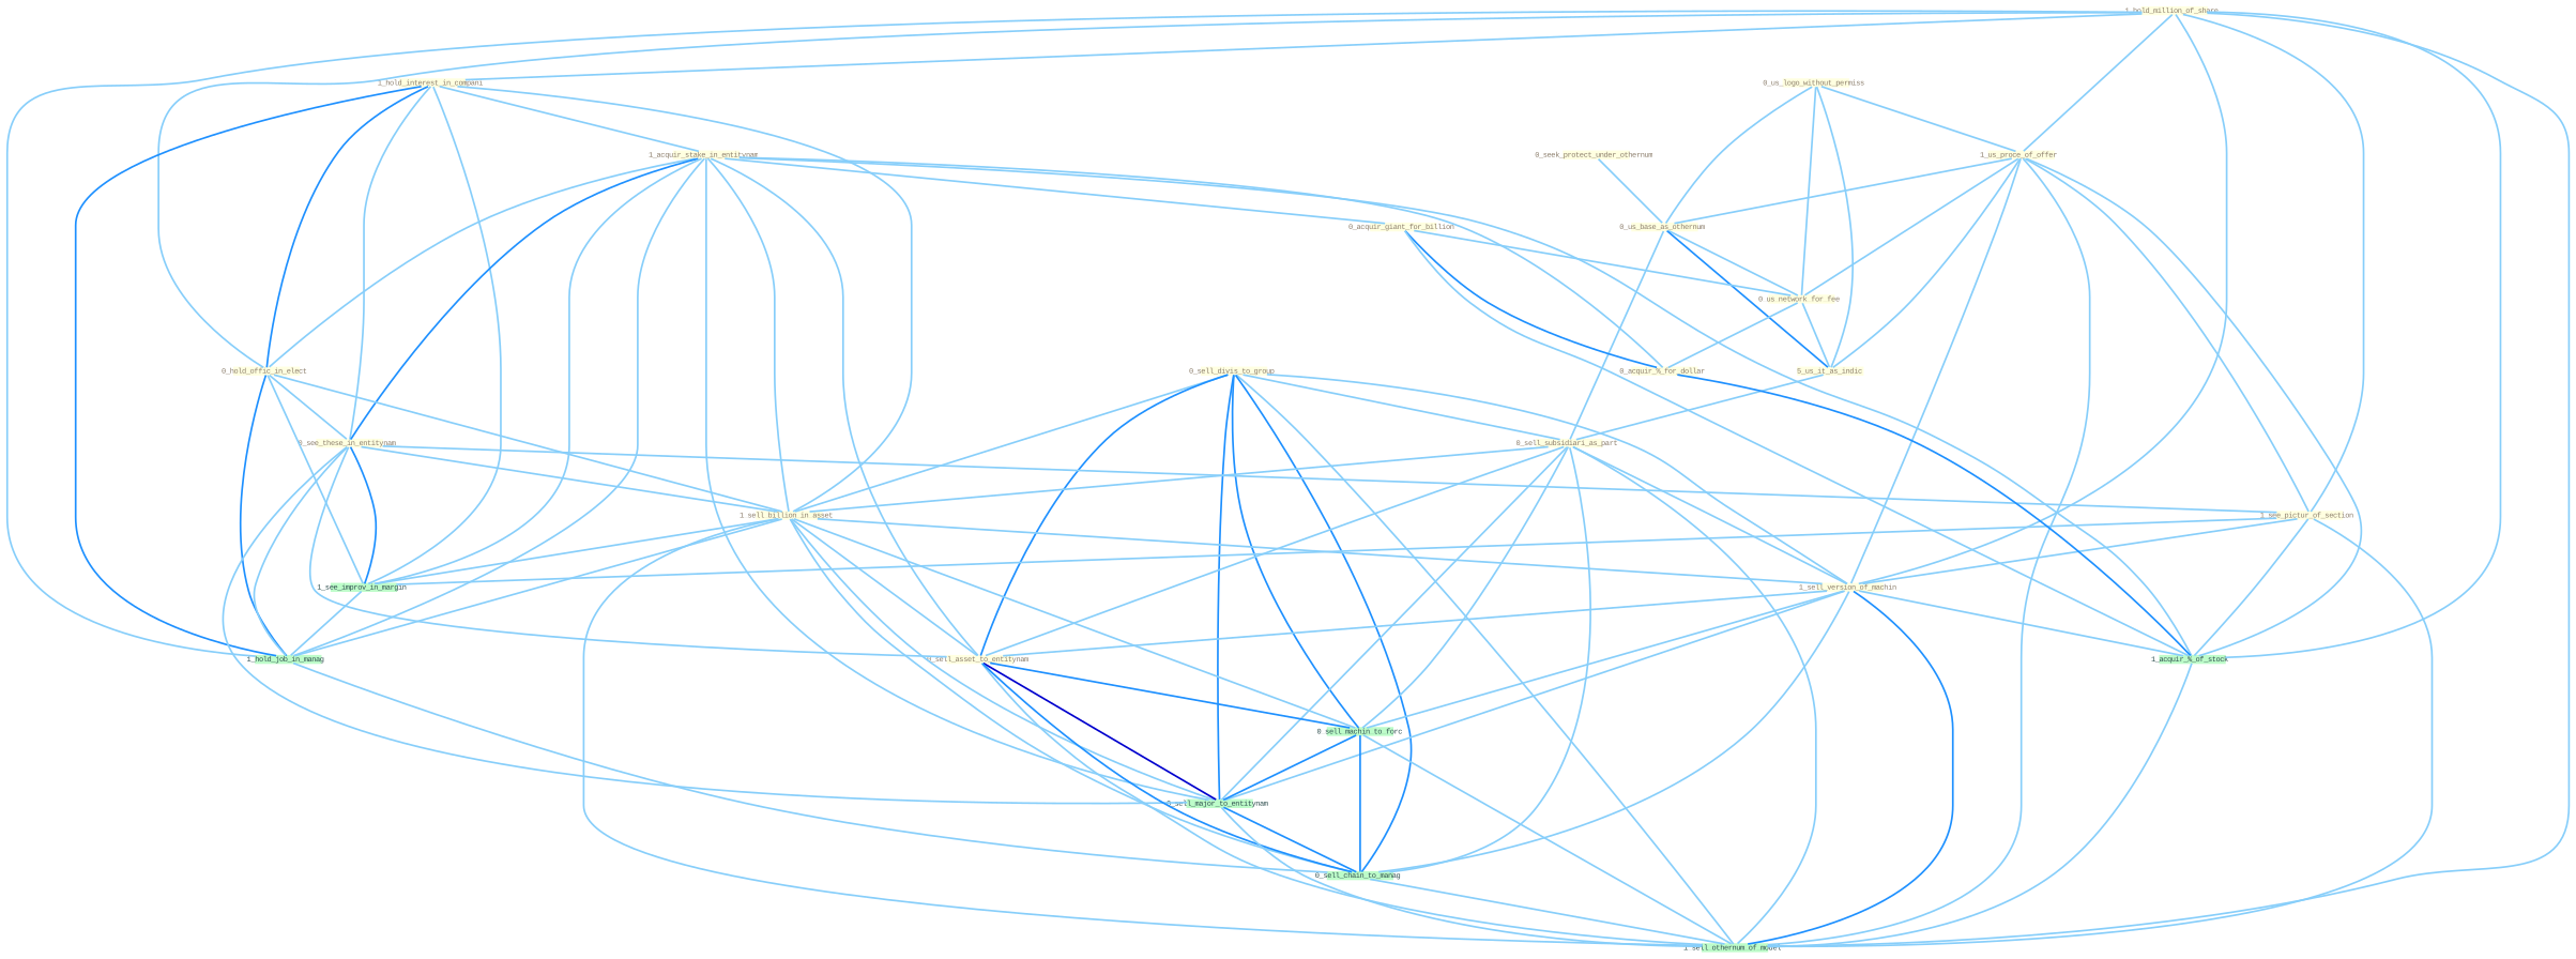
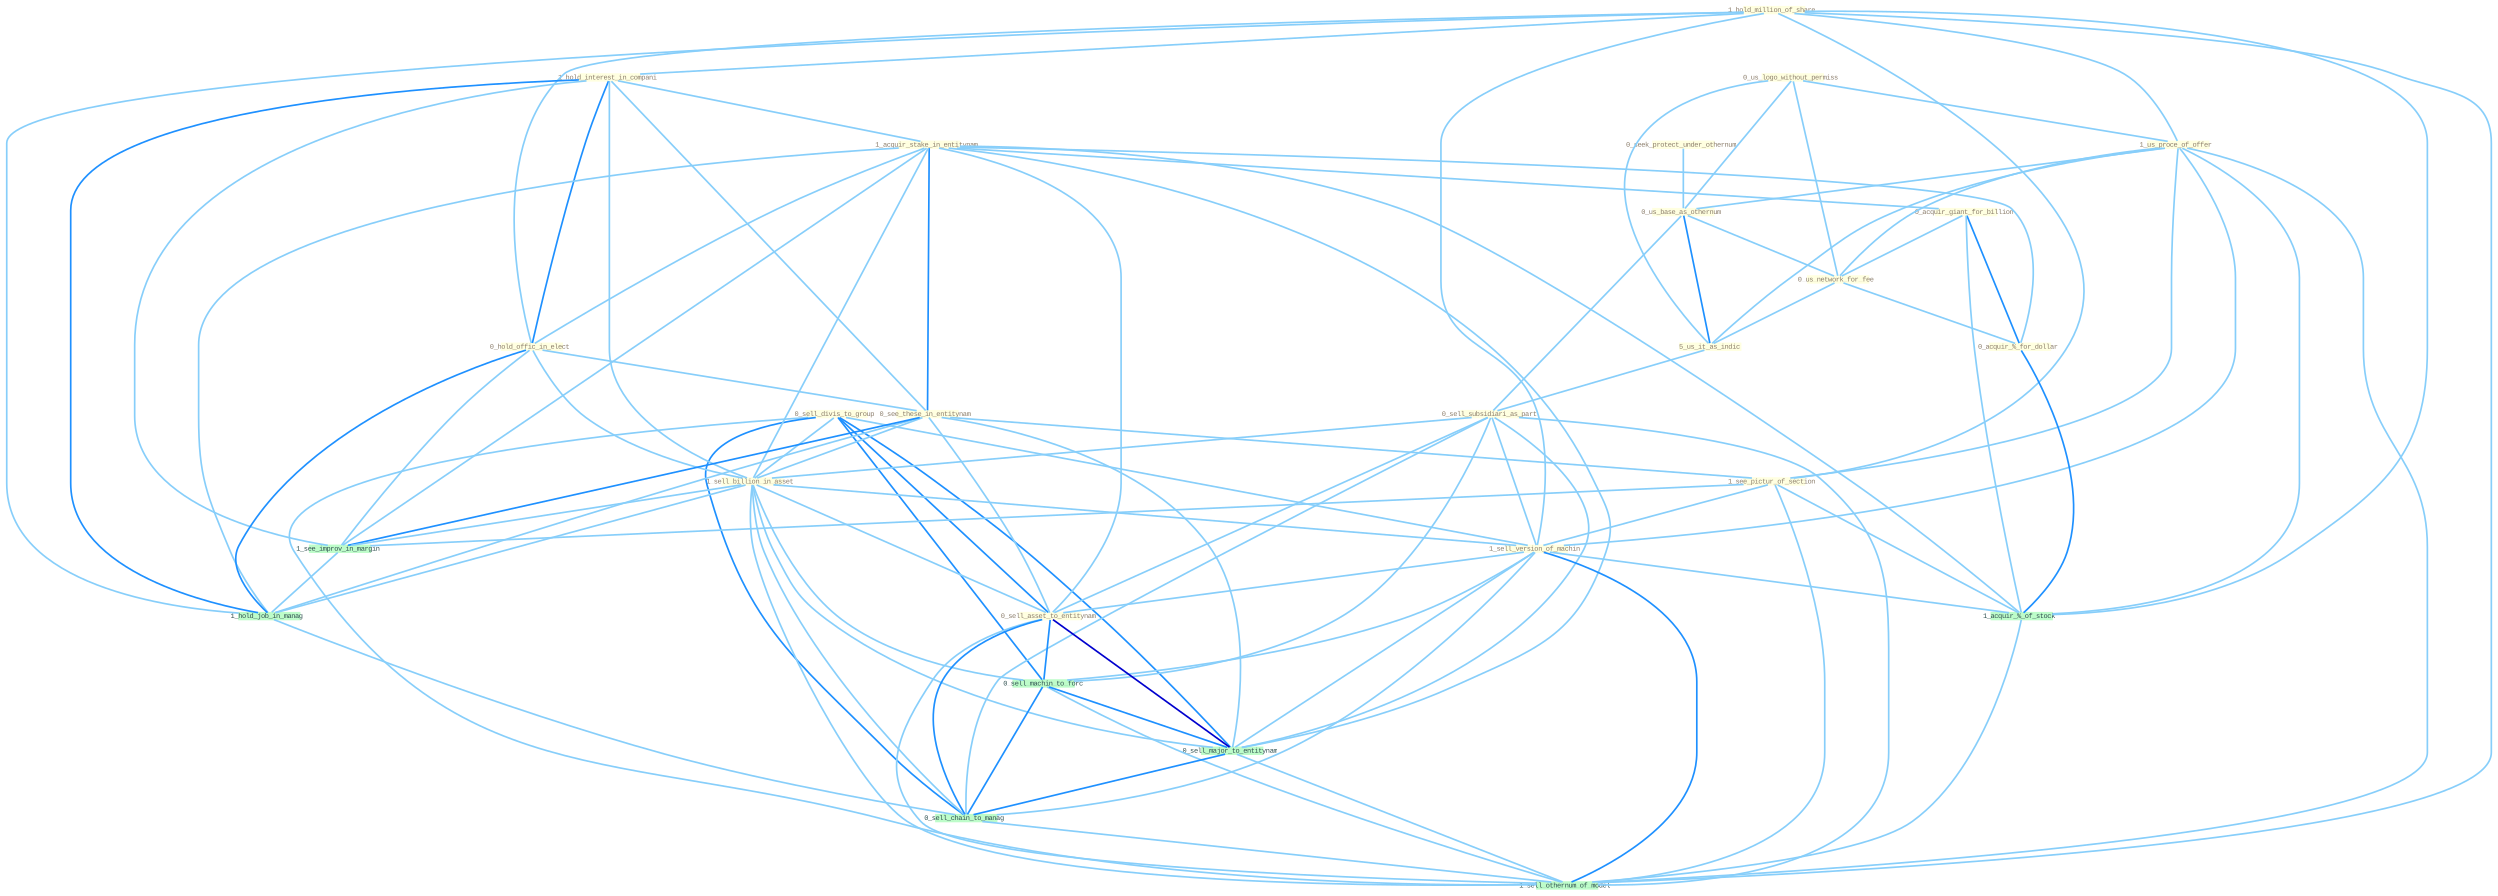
  graph {
    fontname="Liberation Mono"
    node [color="#ffffe0" fixedsize=true fontcolor="#8b7d6b" fontname="Liberation Mono" fontsize=4 shape=polygon style=filled]
    edge [color="#87cefa" fontname="Liberation Mono" w=1]
    "0_seek_protect_under_othernum " [height=.06 width=.5]
    "1_hold_million_of_share " [height=.06 width=.5]
    "0_sell_divis_to_group " [height=.06 width=.5]
    "1_hold_interest_in_compani " [height=.06 width=.5]
    "0_us_logo_without_permiss " [height=.06 width=.5]
    "1_acquir_stake_in_entitynam " [height=.06 width=.5]
    "1_us_proce_of_offer " [height=.06 width=.5]
    "0_hold_offic_in_elect " [height=.06 width=.5]
    "0_us_base_as_othernum " [height=.06 width=.5]
    "0_see_these_in_entitynam " [height=.06 width=.5]
    "0_acquir_giant_for_billion " [height=.06 width=.5]
    "0_us_network_for_fee " [height=.06 width=.5]
    "1_see_pictur_of_section " [height=.06 width=.5]
    n14 [height=.06 label="5_us_it_as_indic" width=.5]
    "0_acquir_%_for_dollar " [height=.06 width=.5]
    "0_sell_subsidiari_as_part " [height=.06 width=.5]
    "1_sell_billion_in_asset " [height=.06 width=.5]
    "1_sell_version_of_machin " [height=.06 width=.5]
    "0_sell_asset_to_entitynam " [height=.06 width=.5]
    "1_acquir_%_of_stock " [color="#BDFCC9" fontcolor="#2f4f4f" height=.06 width=.5]
    "1_hold_job_in_manag " [color="#BDFCC9" fontcolor="#2f4f4f" height=.06 width=.5]
    "1_sell_othernum_of_model " [color="#BDFCC9" fontcolor="#2f4f4f" height=.06 width=.5]
    n23 [color="#BDFCC9" fontcolor="#2f4f4f" height=.06 label="0_sell_machin_to_forc" width=.5]
    "0_sell_major_to_entitynam " [color="#BDFCC9" fontcolor="#2f4f4f" height=.06 width=.5]
    "0_sell_chain_to_manag " [color="#BDFCC9" fontcolor="#2f4f4f" height=.06 width=.5]
    "1_see_improv_in_margin " [color="#BDFCC9" fontcolor="#2f4f4f" height=.06 width=.5]
    subgraph sub_1 {
      "0_seek_protect_under_othernum "
      "1_hold_million_of_share "
      "0_sell_divis_to_group "
      "1_hold_interest_in_compani "
      "0_us_logo_without_permiss "
      "1_acquir_stake_in_entitynam "
      "1_us_proce_of_offer "
      "0_hold_offic_in_elect "
      "0_us_base_as_othernum "
      "0_see_these_in_entitynam "
      "0_acquir_giant_for_billion "
      "0_us_network_for_fee "
      "1_see_pictur_of_section "
      n14
      "0_acquir_%_for_dollar "
      "0_sell_subsidiari_as_part "
      "1_sell_billion_in_asset "
      "1_sell_version_of_machin "
      "0_sell_asset_to_entitynam "
    }
    subgraph sub_2 {
    }
    "0_seek_protect_under_othernum " -- "0_us_base_as_othernum "
    "1_hold_million_of_share " -- "1_hold_interest_in_compani "
    "1_hold_million_of_share " -- "1_us_proce_of_offer "
    "1_hold_million_of_share " -- "0_hold_offic_in_elect "
    "1_hold_million_of_share " -- "1_see_pictur_of_section "
    "1_hold_million_of_share " -- "1_sell_version_of_machin "
    "1_hold_million_of_share " -- "1_acquir_%_of_stock "
    "1_hold_million_of_share " -- "1_hold_job_in_manag "
    "1_hold_million_of_share " -- "1_sell_othernum_of_model "
-   "0_sell_divis_to_group " -- "0_sell_subsidiari_as_part "
    "0_sell_divis_to_group " -- "1_sell_billion_in_asset "
    "0_sell_divis_to_group " -- "1_sell_version_of_machin "
    "0_sell_divis_to_group " -- "0_sell_asset_to_entitynam " [color="#1e90ff" w=2]
    "0_sell_divis_to_group " -- "1_sell_othernum_of_model "
    "0_sell_divis_to_group " -- n23 [color="#1e90ff" w=2]
    "0_sell_divis_to_group " -- "0_sell_major_to_entitynam " [color="#1e90ff" w=2]
    "0_sell_divis_to_group " -- "0_sell_chain_to_manag " [color="#1e90ff" w=2]
    "1_hold_interest_in_compani " -- "1_acquir_stake_in_entitynam "
    "1_hold_interest_in_compani " -- "0_hold_offic_in_elect " [color="#1e90ff" w=2]
    "1_hold_interest_in_compani " -- "0_see_these_in_entitynam "
    "1_hold_interest_in_compani " -- "1_sell_billion_in_asset "
    "1_hold_interest_in_compani " -- "1_hold_job_in_manag " [color="#1e90ff" w=2]
    "1_hold_interest_in_compani " -- "1_see_improv_in_margin "
    "0_us_logo_without_permiss " -- "1_us_proce_of_offer "
    "0_us_logo_without_permiss " -- "0_us_base_as_othernum "
    "0_us_logo_without_permiss " -- "0_us_network_for_fee "
    "0_us_logo_without_permiss " -- n14
    "1_acquir_stake_in_entitynam " -- "0_hold_offic_in_elect "
    "1_acquir_stake_in_entitynam " -- "0_see_these_in_entitynam " [color="#1e90ff" w=2]
    "1_acquir_stake_in_entitynam " -- "0_acquir_giant_for_billion "
    "1_acquir_stake_in_entitynam " -- "0_acquir_%_for_dollar "
    "1_acquir_stake_in_entitynam " -- "1_sell_billion_in_asset "
    "1_acquir_stake_in_entitynam " -- "0_sell_asset_to_entitynam "
    "1_acquir_stake_in_entitynam " -- "1_acquir_%_of_stock "
    "1_acquir_stake_in_entitynam " -- "1_hold_job_in_manag "
    "1_acquir_stake_in_entitynam " -- "0_sell_major_to_entitynam "
    "1_acquir_stake_in_entitynam " -- "1_see_improv_in_margin "
    "1_us_proce_of_offer " -- "0_us_base_as_othernum "
    "1_us_proce_of_offer " -- "0_us_network_for_fee "
    "1_us_proce_of_offer " -- "1_see_pictur_of_section "
    "1_us_proce_of_offer " -- n14
    "1_us_proce_of_offer " -- "1_sell_version_of_machin "
    "1_us_proce_of_offer " -- "1_acquir_%_of_stock "
    "1_us_proce_of_offer " -- "1_sell_othernum_of_model "
    "0_hold_offic_in_elect " -- "0_see_these_in_entitynam "
    "0_hold_offic_in_elect " -- "1_sell_billion_in_asset "
    "0_hold_offic_in_elect " -- "1_hold_job_in_manag " [color="#1e90ff" w=2]
    "0_hold_offic_in_elect " -- "1_see_improv_in_margin "
    "0_us_base_as_othernum " -- "0_us_network_for_fee "
    "0_us_base_as_othernum " -- n14 [color="#1e90ff" w=2]
    "0_us_base_as_othernum " -- "0_sell_subsidiari_as_part "
    "0_see_these_in_entitynam " -- "1_see_pictur_of_section "
    "0_see_these_in_entitynam " -- "1_sell_billion_in_asset "
    "0_see_these_in_entitynam " -- "0_sell_asset_to_entitynam "
    "0_see_these_in_entitynam " -- "1_hold_job_in_manag "
    "0_see_these_in_entitynam " -- "0_sell_major_to_entitynam "
    "0_see_these_in_entitynam " -- "1_see_improv_in_margin " [color="#1e90ff" w=2]
    "0_acquir_giant_for_billion " -- "0_us_network_for_fee "
    "0_acquir_giant_for_billion " -- "0_acquir_%_for_dollar " [color="#1e90ff" w=2]
    "0_acquir_giant_for_billion " -- "1_acquir_%_of_stock "
    "0_us_network_for_fee " -- n14
    "0_us_network_for_fee " -- "0_acquir_%_for_dollar "
    "1_see_pictur_of_section " -- "1_sell_version_of_machin "
    "1_see_pictur_of_section " -- "1_acquir_%_of_stock "
    "1_see_pictur_of_section " -- "1_sell_othernum_of_model "
    "1_see_pictur_of_section " -- "1_see_improv_in_margin "
    n14 -- "0_sell_subsidiari_as_part "
    "0_acquir_%_for_dollar " -- "1_acquir_%_of_stock " [color="#1e90ff" w=2]
    "0_sell_subsidiari_as_part " -- "1_sell_billion_in_asset "
    "0_sell_subsidiari_as_part " -- "1_sell_version_of_machin "
    "0_sell_subsidiari_as_part " -- "0_sell_asset_to_entitynam "
    "0_sell_subsidiari_as_part " -- "1_sell_othernum_of_model "
    "0_sell_subsidiari_as_part " -- n23
    "0_sell_subsidiari_as_part " -- "0_sell_major_to_entitynam "
    "0_sell_subsidiari_as_part " -- "0_sell_chain_to_manag "
    "1_sell_billion_in_asset " -- "1_sell_version_of_machin "
    "1_sell_billion_in_asset " -- "0_sell_asset_to_entitynam "
    "1_sell_billion_in_asset " -- "1_hold_job_in_manag "
    "1_sell_billion_in_asset " -- "1_sell_othernum_of_model "
    "1_sell_billion_in_asset " -- n23
    "1_sell_billion_in_asset " -- "0_sell_major_to_entitynam "
    "1_sell_billion_in_asset " -- "0_sell_chain_to_manag "
    "1_sell_billion_in_asset " -- "1_see_improv_in_margin "
    "1_sell_version_of_machin " -- "0_sell_asset_to_entitynam "
    "1_sell_version_of_machin " -- "1_acquir_%_of_stock "
    "1_sell_version_of_machin " -- "1_sell_othernum_of_model " [color="#1e90ff" w=2]
    "1_sell_version_of_machin " -- n23
    "1_sell_version_of_machin " -- "0_sell_major_to_entitynam "
    "1_sell_version_of_machin " -- "0_sell_chain_to_manag "
    "0_sell_asset_to_entitynam " -- "1_sell_othernum_of_model "
    "0_sell_asset_to_entitynam " -- n23 [color="#1e90ff" w=2]
    "0_sell_asset_to_entitynam " -- "0_sell_major_to_entitynam " [color="#0000cd" w=3]
    "0_sell_asset_to_entitynam " -- "0_sell_chain_to_manag " [color="#1e90ff" w=2]
    "1_acquir_%_of_stock " -- "1_sell_othernum_of_model "
    "1_hold_job_in_manag " -- "0_sell_chain_to_manag "
    n23 -- "1_sell_othernum_of_model "
    n23 -- "0_sell_major_to_entitynam " [color="#1e90ff" w=2]
    n23 -- "0_sell_chain_to_manag " [color="#1e90ff" w=2]
    "0_sell_major_to_entitynam " -- "1_sell_othernum_of_model "
    "0_sell_major_to_entitynam " -- "0_sell_chain_to_manag " [color="#1e90ff" w=2]
    "0_sell_chain_to_manag " -- "1_sell_othernum_of_model "
    "1_see_improv_in_margin " -- "1_hold_job_in_manag "
  }
